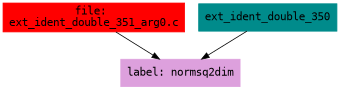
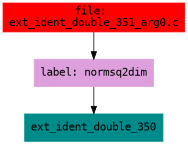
  digraph {
    fontname="DejaVu Sans Mono"
    node [shape=box style=filled fontname="DejaVu Sans Mono"]
    edge [fontname="DejaVu Sans Mono"]
    n1 [color=red label="file: \next_ident_double_351_arg0.c"]
    n2 [color=plum label="label: normsq2dim"]
    n3 [color=cyan4 label=ext_ident_double_350]
    n1 -> n2
-   n3 -> n2
+   n2 -> n3
  }
